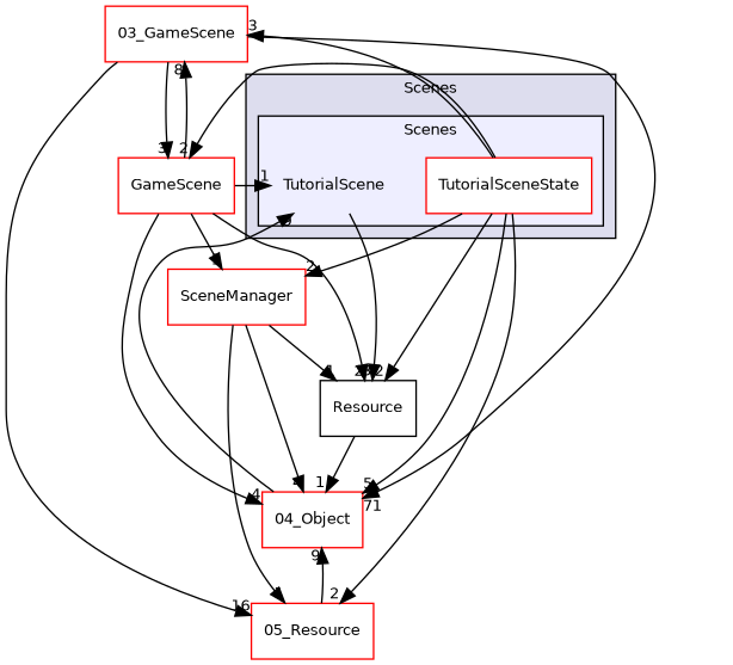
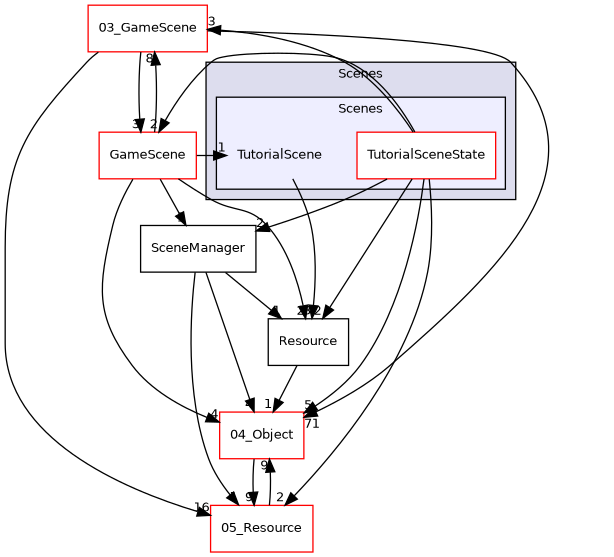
  digraph {
    compound=true
    node [fontname=Helvetica fontsize=10 shape=box color=red fillcolor=white style=filled]
    edge [headlabel=2 labeldistance=1.5 labelfontname=Helvetica labelfontsize=10]
    n1 [label=TutorialScene shape=plaintext color="" fillcolor="" style=""]
    n2 [label=TutorialSceneState]
    n3 [label=Resource color="" fillcolor="" style=""]
    n4 [label="03_GameScene"]
    n5 [label="05_Resource"]
-   n6 [label=SceneManager fillcolor="" style=""]
+   n6 [label=SceneManager color="" fillcolor="" style=""]
    n7 [label="04_Object"]
    n8 [label=GameScene]
    subgraph cluster_1 {
      bgcolor="#ddddee"
      fontname=Helvetica
      fontsize=10
      label=Scenes
      pencolor=black
      subgraph cluster_2 {
        bgcolor="#eeeeff"
        fontname=Helvetica
        fontsize=10
        label=Scenes
        pencolor=black
        n1
        n2
      }
    }
    n1 -> n3 [headlabel=3]
    n2 -> n3
    n2 -> n4 [headlabel=3]
    n2 -> n5
    n2 -> n6
    n2 -> n7 [headlabel=5]
    n2 -> n8
    n3 -> n7 [headlabel=1]
    n4 -> n5 [headlabel=16]
    n4 -> n7 [headlabel=71]
    n4 -> n8 [headlabel=3]
    n5 -> n7 [headlabel=9]
    n6 -> n3 [headlabel=1]
    n6 -> n5 [headlabel=1]
    n6 -> n7 [headlabel=4]
-   n7 -> n1 [headlabel=9]
+   n7 -> n5 [headlabel=9]
    n8 -> n1 [headlabel=1]
    n8 -> n3
    n8 -> n4 [headlabel=8]
    n8 -> n6 [headlabel=1]
    n8 -> n7 [headlabel=4]
  }
